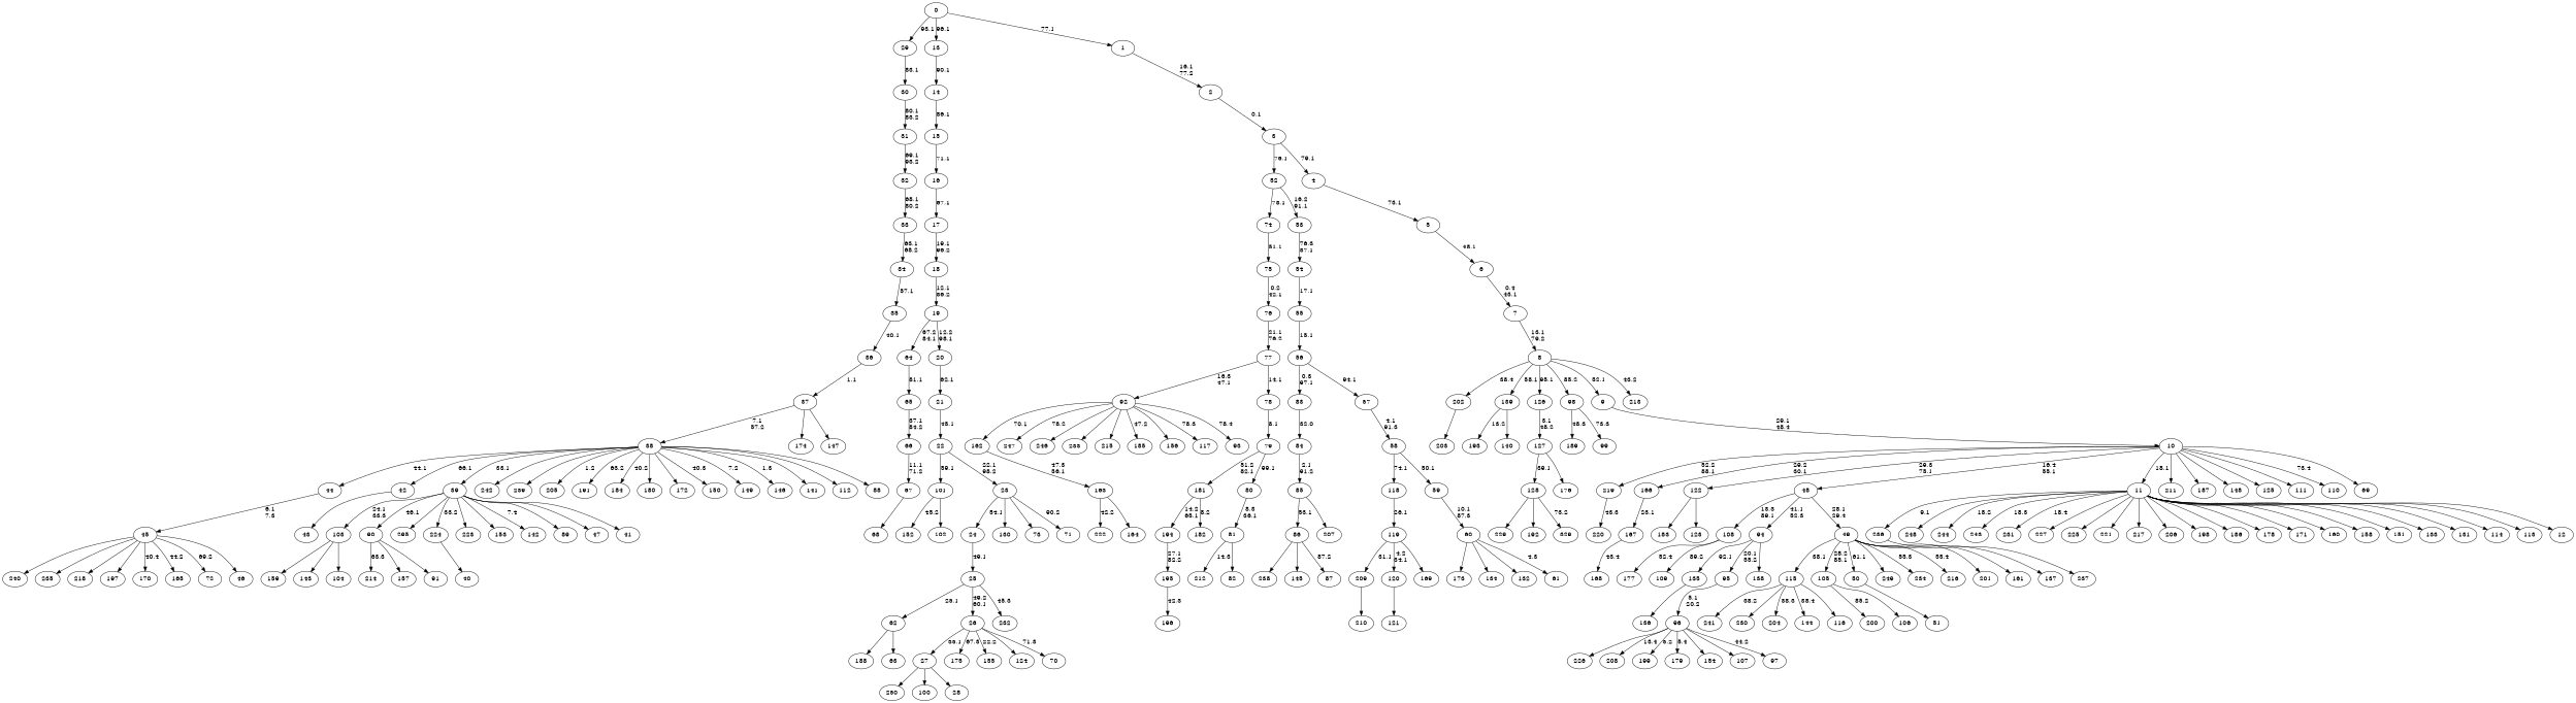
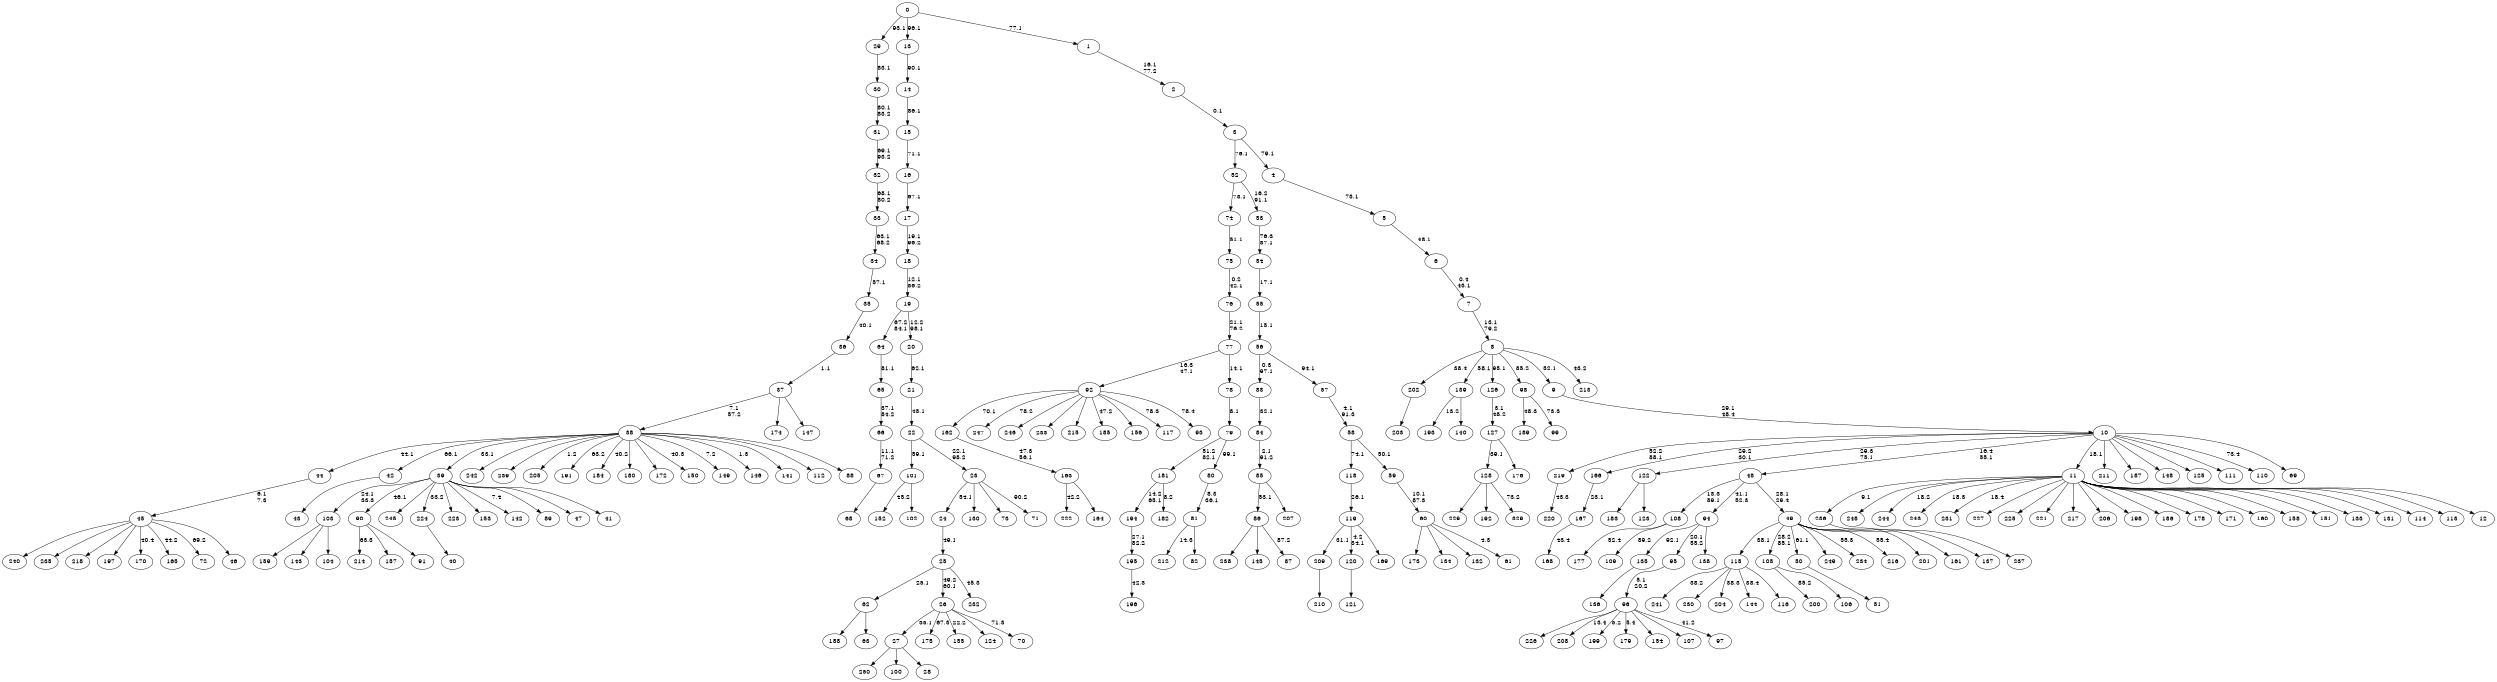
  digraph {
    236
    237
    219
    220
    209
    210
    202
    203
    195
    196
    194
    181
    182
    167
    168
    166
    163
    222
    164
    162
    139
    193
    140
    135
    136
    128
    229
    192
    n29 [label=329]
    127
    176
    126
    122
    183
    123
    120
    121
    119
    169
    118
    115
    241
    230
    204
    144
    116
    108
    177
    109
    105
    200
    106
    103
    159
    143
    104
    101
    152
    102
    98
    189
    99
    96
    226
    208
    199
    179
    154
    107
    97
    95
    94
    138
    92
    247
    246
    233
    215
    185
    156
    117
    93
    90
    214
    157
    91
    86
    238
    145
    87
    85
    207
    84
    83
    81
    212
    82
    80
    79
    78
    77
    76
    75
    74
    67
    68
    66
    65
    64
    62
    188
    63
    60
    173
    134
    132
    61
    59
    58
    57
    56
    55
    54
    53
    52
    50
    51
    49
    249
    234
    216
    201
    161
    137
    48
    45
    240
    235
    218
    197
    170
    165
    72
    46
    44
    42
    43
    39
-   245 [label=295]
+   245
    224
    223
    153
    142
    89
    47
    41
    40
    38
    242
    239
    205
    191
    184
    180
    172
    150
    149
    146
    141
    112
    88
    37
    174
    147
    36
    35
    34
    33
    32
    31
    30
    29
    27
    250
    100
    28
    26
    175
    155
    124
    70
    25
    232
    24
    23
    130
    73
    71
    22
    21
    20
    19
    18
    17
    16
    15
    14
    13
    11
    248
    244
    243
    231
    227
    225
    221
    217
    206
    198
    186
    178
    171
    160
    158
    151
    133
    131
    114
    113
    12
    10
    211
    187
    148
    125
    111
    110
    69
    9
    8
    213
    7
    6
    5
    4
    3
    2
    1
    0
    236 -> 237
    219 -> 220 [label="43,3"]
    209 -> 210
    202 -> 203
    195 -> 196 [label="42,3"]
    194 -> 195 [label="27,1\n82,2"]
    181 -> 194 [label="14,2\n65,1"]
    181 -> 182 [label="8,2"]
    167 -> 168 [label="43,4"]
    166 -> 167 [label="23,1"]
    163 -> 222 [label="42,2"]
    163 -> 164
    162 -> 163 [label="47,3\n56,1"]
    139 -> 193 [label="13,2"]
    139 -> 140
    135 -> 136
    128 -> 229
    128 -> 192
    128 -> n29 [label="73,2"]
    127 -> 128 [label="39,1"]
    127 -> 176
    126 -> 127 [label="3,1\n48,2"]
    122 -> 183
    122 -> 123
    120 -> 121
    119 -> 209 [label="31,1"]
    119 -> 120 [label="4,2\n34,1"]
    119 -> 169
    118 -> 119 [label="26,1"]
    115 -> 241 [label="38,2"]
    115 -> 230
    115 -> 204 [label="38,3"]
    115 -> 144 [label="38,4"]
    115 -> 116
    108 -> 177 [label="52,4"]
    108 -> 109 [label="89,2"]
    105 -> 200 [label="85,2"]
    105 -> 106
    103 -> 159
    103 -> 143
    103 -> 104
    101 -> 152 [label="45,2"]
    101 -> 102
    98 -> 189 [label="48,3"]
    98 -> 99 [label="73,3"]
    96 -> 226
    96 -> 208 [label="13,4"]
    96 -> 199 [label="5,2"]
    96 -> 179 [label="5,4"]
    96 -> 154
    96 -> 107
-   96 -> 97 [label="44,2"]
+   96 -> 97 [label="41,2"]
    95 -> 96 [label="5,1\n20,2"]
    94 -> 135 [label="92,1"]
    94 -> 95 [label="20,1\n55,2"]
    94 -> 138
    92 -> 162 [label="70,1"]
    92 -> 247 [label="78,2"]
    92 -> 246
    92 -> 233
    92 -> 215
    92 -> 185 [label="47,2"]
    92 -> 156
    92 -> 117 [label="78,3"]
    92 -> 93 [label="78,4"]
    90 -> 214 [label="63,3"]
    90 -> 157
    90 -> 91
    86 -> 238
    86 -> 145
    86 -> 87 [label="87,2"]
    85 -> 86 [label="53,1"]
    85 -> 207
    84 -> 85 [label="2,1\n91,2"]
-   83 -> 84 [label="32,0"]
+   83 -> 84 [label="32,1"]
    81 -> 212 [label="14,3"]
    81 -> 82
    80 -> 81 [label="8,3\n36,1"]
    79 -> 181 [label="51,2\n82,1"]
    79 -> 80 [label="99,1"]
    78 -> 79 [label="8,1"]
    77 -> 92 [label="16,3\n47,1"]
    77 -> 78 [label="14,1"]
    76 -> 77 [label="21,1\n76,2"]
    75 -> 76 [label="0,2\n42,1"]
    74 -> 75 [label="51,1"]
    67 -> 68
    66 -> 67 [label="11,1\n71,2"]
    65 -> 66 [label="37,1\n84,2"]
    64 -> 65 [label="81,1"]
    62 -> 188
    62 -> 63
    60 -> 173
    60 -> 134
    60 -> 132
    60 -> 61 [label="4,3"]
    59 -> 60 [label="10,1\n87,3"]
    58 -> 118 [label="74,1"]
    58 -> 59 [label="50,1"]
    57 -> 58 [label="4,1\n91,3"]
    56 -> 83 [label="0,3\n97,1"]
    56 -> 57 [label="94,1"]
    55 -> 56 [label="15,1"]
    54 -> 55 [label="17,1"]
    53 -> 54 [label="76,3\n87,1"]
    52 -> 74 [label="78,1"]
    52 -> 53 [label="16,2\n91,1"]
    50 -> 51
    49 -> 115 [label="38,1"]
    49 -> 105 [label="28,2\n85,1"]
    49 -> 50 [label="61,1"]
    49 -> 249
    49 -> 234 [label="55,3"]
    49 -> 216 [label="55,4"]
    49 -> 201
    49 -> 161
    49 -> 137
    48 -> 108 [label="13,3\n89,1"]
    48 -> 94 [label="41,1\n52,3"]
    48 -> 49 [label="28,1\n29,4"]
    45 -> 240
    45 -> 235
    45 -> 218
    45 -> 197
    45 -> 170 [label="40,4"]
    45 -> 165 [label="44,2"]
    45 -> 72 [label="69,2"]
    45 -> 46
    44 -> 45 [label="6,1\n7,3"]
    42 -> 43
    39 -> 103 [label="24,1\n33,3"]
    39 -> 90 [label="46,1"]
    39 -> 245
    39 -> 224 [label="33,2"]
    39 -> 223
    39 -> 153
    39 -> 142 [label="7,4"]
    39 -> 89
    39 -> 47
    39 -> 41
    224 -> 40
    38 -> 44 [label="44,1"]
    38 -> 42 [label="66,1"]
    38 -> 39 [label="33,1"]
    38 -> 242
    38 -> 239
    38 -> 205 [label="1,2"]
    38 -> 191 [label="63,2"]
    38 -> 184 [label="40,2"]
    38 -> 180
    38 -> 172
    38 -> 150 [label="40,3"]
    38 -> 149 [label="7,2"]
    38 -> 146 [label="1,3"]
    38 -> 141
    38 -> 112
    38 -> 88
    37 -> 38 [label="7,1\n57,2"]
    37 -> 174
    37 -> 147
    36 -> 37 [label="1,1"]
    35 -> 36 [label="40,1"]
    34 -> 35 [label="57,1"]
    33 -> 34 [label="63,1\n68,2"]
    32 -> 33 [label="68,1\n80,2"]
    31 -> 32 [label="69,1\n93,2"]
    30 -> 31 [label="80,1\n83,2"]
    29 -> 30 [label="83,1"]
    27 -> 250
    27 -> 100
    27 -> 28
    26 -> 27 [label="35,1"]
    26 -> 175 [label="67,3"]
    26 -> 155 [label="22,2"]
    26 -> 124
    26 -> 70 [label="71,3"]
    25 -> 62 [label="25,1"]
    25 -> 26 [label="49,2\n60,1"]
    25 -> 232 [label="45,3"]
    24 -> 25 [label="49,1"]
    23 -> 24 [label="54,1"]
    23 -> 130
    23 -> 73
    23 -> 71 [label="90,2"]
    22 -> 101 [label="59,1"]
    22 -> 23 [label="22,1\n98,2"]
    21 -> 22 [label="45,1"]
    20 -> 21 [label="62,1"]
    19 -> 64 [label="67,2\n84,1"]
    19 -> 20 [label="12,2\n98,1"]
    18 -> 19 [label="12,1\n86,2"]
    17 -> 18 [label="19,1\n96,2"]
    16 -> 17 [label="67,1"]
    15 -> 16 [label="71,1"]
    14 -> 15 [label="86,1"]
    13 -> 14 [label="90,1"]
    11 -> 236 [label="9,1"]
    11 -> 248
    11 -> 244 [label="18,2"]
    11 -> 243 [label="18,3"]
    11 -> 231 [label="18,4"]
    11 -> 227
    11 -> 225
    11 -> 221
    11 -> 217
    11 -> 206
    11 -> 198
    11 -> 186
    11 -> 178
    11 -> 171
    11 -> 160
    11 -> 158
    11 -> 151
    11 -> 133
    11 -> 131
    11 -> 114
    11 -> 113
    11 -> 12
    10 -> 219 [label="52,2\n88,1"]
    10 -> 166 [label="29,2\n30,1"]
    10 -> 122 [label="29,3\n75,1"]
    10 -> 48 [label="16,4\n55,1"]
    10 -> 11 [label="18,1"]
    10 -> 211
    10 -> 187
    10 -> 148
    10 -> 125
    10 -> 111
    10 -> 110 [label="73,4"]
    10 -> 69
    9 -> 10 [label="29,1\n48,4"]
    8 -> 202 [label="38,4"]
    8 -> 139 [label="58,1"]
    8 -> 126 [label="95,1"]
    8 -> 98 [label="85,2"]
    8 -> 9 [label="52,1"]
    8 -> 213 [label="43,2"]
    7 -> 8 [label="13,1\n79,2"]
    6 -> 7 [label="0,4\n43,1"]
    5 -> 6 [label="48,1"]
    4 -> 5 [label="73,1"]
    3 -> 52 [label="76,1"]
    3 -> 4 [label="79,1"]
    2 -> 3 [label="0,1"]
    1 -> 2 [label="16,1\n77,2"]
    0 -> 29 [label="93,1"]
    0 -> 13 [label="96,1"]
    0 -> 1 [label="77,1"]
  }
